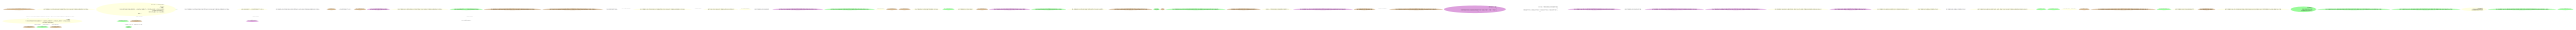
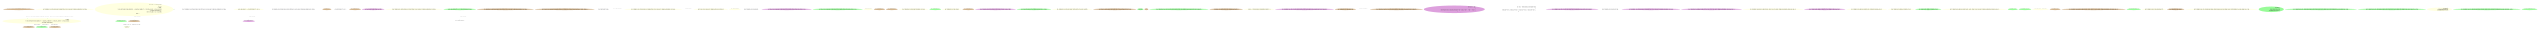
  digraph {
    fontname="Courier Prime"
    node [color=teal fillcolor=lightyellow fontname="Courier Prime" style=filled cluster="lambda expression"]
    edge [color=green fontname="Courier Prime" style=dashed]
    n1 [color=darkgreen fillcolor=tan label="System.Collections.Generic.IEnumerable<CommandLine.Core.Token>" cluster=""]
    n2 [community=0 label="f.IsName()\r\n                            ? f.Text.ToKeyValuePair(tokens.SkipWhile(t => t.Equals(f)).TakeWhile(v => v.IsValue()).Select(x => x.Text).ToArray())\r\n                            : string.Empty.ToKeyValuePair()" prediction=1 span="27-29"]
    n3 [color=darkgreen fillcolor=tan label="Entry lambda expression" span="28-28"]
    n4 [color=darkgreen fillcolor=palegreen label="Entry lambda expression" span="28-28"]
    n5 [color=darkgreen fillcolor=tan label="Entry lambda expression" span="28-28"]
    n6 [color=deeppink fillcolor=palegreen label="CommandLine.Core.Token" cluster=""]
-   n7 [community=0 fillcolor=palegreen label="t.Equals(f)" prediction=2 span="28-28"]
+   n7 [community=0 label="t.Equals(f)" prediction=2 span="28-28"]
    n8 [cluster="CommandLine.Core.KeyValuePairHelper.ForSwitch(System.Collections.Generic.IEnumerable<CommandLine.Core.Token>)" color=deeppink fillcolor=white label="Entry CommandLine.Core.KeyValuePairHelper.ForSwitch(System.Collections.Generic.IEnumerable<CommandLine.Core.Token>)" span="10-10"]
    n9 [cluster="CommandLine.Core.KeyValuePairHelper.ForSwitch(System.Collections.Generic.IEnumerable<CommandLine.Core.Token>)" label="return tokens.Select(t => t.Text.ToKeyValuePair(''true''));" span="13-13"]
    n10 [color=deeppink fillcolor=plum label="Entry lambda expression" span="13-13"]
    n11 [cluster="CommandLine.Core.KeyValuePairHelper.ForSwitch(System.Collections.Generic.IEnumerable<CommandLine.Core.Token>)" fillcolor=white label="Exit CommandLine.Core.KeyValuePairHelper.ForSwitch(System.Collections.Generic.IEnumerable<CommandLine.Core.Token>)" span="10-10"]
    n12 [cluster="Unk.Select" fillcolor=tan label="Entry Unk.Select"]
    n13 [fillcolor=white label="t.Text.ToKeyValuePair(''true'')" span="13-13"]
    n14 [fillcolor=tan label="Exit lambda expression" span="13-13"]
    n15 [cluster="string.ToKeyValuePair(params string[])" fillcolor=plum label="Entry string.ToKeyValuePair(params string[])" span="34-34"]
    n16 [cluster="CommandLine.Core.KeyValuePairHelper.ForScalar(System.Collections.Generic.IEnumerable<CommandLine.Core.Token>)" color=deeppink label="Entry CommandLine.Core.KeyValuePairHelper.ForScalar(System.Collections.Generic.IEnumerable<CommandLine.Core.Token>)" span="16-16"]
    n17 [cluster="CommandLine.Core.KeyValuePairHelper.ForScalar(System.Collections.Generic.IEnumerable<CommandLine.Core.Token>)" color=deeppink fillcolor=palegreen label="return tokens.Pairwise((f, s) => f.Text.ToKeyValuePair(s.Text));" span="19-19"]
    n18 [color=darkgreen fillcolor=white label="Entry lambda expression" span="19-19"]
    n19 [cluster="CommandLine.Core.KeyValuePairHelper.ForScalar(System.Collections.Generic.IEnumerable<CommandLine.Core.Token>)" fillcolor=tan label="Exit CommandLine.Core.KeyValuePairHelper.ForScalar(System.Collections.Generic.IEnumerable<CommandLine.Core.Token>)" span="16-16"]
    n20 [cluster="System.Collections.Generic.IEnumerable<TSource>.Pairwise<TSource, TResult>(System.Func<TSource, TSource, TResult>)" color=darkgreen fillcolor=tan label="Entry System.Collections.Generic.IEnumerable<TSource>.Pairwise<TSource, TResult>(System.Func<TSource, TSource, TResult>)" span="272-272"]
    n21 [color=darkgreen fillcolor=white label="f.Text.ToKeyValuePair(s.Text)" span="19-19"]
    n22 [color=darkgreen fillcolor=white label="Exit lambda expression" span="19-19"]
    n23 [cluster="CommandLine.Core.KeyValuePairHelper.ForSequence(System.Collections.Generic.IEnumerable<CommandLine.Core.Token>)" label="Entry CommandLine.Core.KeyValuePairHelper.ForSequence(System.Collections.Generic.IEnumerable<CommandLine.Core.Token>)" span="22-22"]
    n24 [cluster="CommandLine.Core.KeyValuePairHelper.ForSequence(System.Collections.Generic.IEnumerable<CommandLine.Core.Token>)" color=darkgreen label="Exit CommandLine.Core.KeyValuePairHelper.ForSequence(System.Collections.Generic.IEnumerable<CommandLine.Core.Token>)" span="22-22"]
    n25 [cluster="Unk.Pairwise" color=deeppink fillcolor=white label="Entry Unk.Pairwise"]
    n26 [cluster="System.Collections.Generic.IEnumerable<TSource>.Any<TSource>()" label="Entry System.Collections.Generic.IEnumerable<TSource>.Any<TSource>()" span="0-0"]
    n27 [fillcolor=tan label="Entry lambda expression" span="26-29"]
    n28 [label="Exit lambda expression" span="26-29"]
    n29 [cluster="CommandLine.Core.Token.IsName()" fillcolor=white label="Entry CommandLine.Core.Token.IsName()" span="68-68"]
    n30 [cluster="System.Collections.Generic.IEnumerable<TSource>.SkipWhile<TSource>(System.Func<TSource, bool>)" color=deeppink fillcolor=plum label="Entry System.Collections.Generic.IEnumerable<TSource>.SkipWhile<TSource>(System.Func<TSource, bool>)" span="0-0"]
    n31 [cluster="System.Collections.Generic.IEnumerable<TSource>.TakeWhile<TSource>(System.Func<TSource, bool>)" fillcolor=palegreen label="Entry System.Collections.Generic.IEnumerable<TSource>.TakeWhile<TSource>(System.Func<TSource, bool>)" span="0-0"]
    n32 [cluster="Unk.ToArray" color=darkgreen label="Entry Unk.ToArray"]
    n33 [cluster="Unk.ToKeyValuePair" color=darkgreen fillcolor=tan label="Entry Unk.IEnumerable"]
    n34 [color=deeppink fillcolor=tan label="Exit lambda expression" span="28-28"]
    n35 [cluster="CommandLine.Core.Token.Equals(CommandLine.Core.Token)" color=darkgreen label="Entry CommandLine.Core.Token.Equals(CommandLine.Core.Token)" span="55-55"]
    n36 [color=darkgreen fillcolor=palegreen label="Exit lambda expression" span="28-28"]
    n37 [cluster="CommandLine.Core.Token.IsValue()" color=darkgreen label="Entry CommandLine.Core.Token.IsValue()" span="73-73"]
    n38 [color=darkgreen fillcolor=tan label="Exit lambda expression" span="28-28"]
    n39 [cluster="CommandLine.Core.KeyValuePairHelper.ToKeyValuePair(string, params string[])" color=deeppink fillcolor=plum label="Entry CommandLine.Core.KeyValuePairHelper.ToKeyValuePair(string, params string[])" span="34-34"]
    n40 [cluster="CommandLine.Core.KeyValuePairHelper.ToKeyValuePair(string, params string[])" fillcolor=palegreen label="return new KeyValuePair<string, IEnumerable<string>>(value, values);" span="36-36"]
    n41 [cluster="CommandLine.Core.KeyValuePairHelper.ToKeyValuePair(string, params string[])" color=deeppink label="Exit CommandLine.Core.KeyValuePairHelper.ToKeyValuePair(string, params string[])" span="34-34"]
    n42 [cluster="System.Collections.Generic.KeyValuePair<TKey, TValue>.KeyValuePair(TKey, TValue)" color=deeppink fillcolor=tan label="Entry System.Collections.Generic.KeyValuePair<TKey, TValue>.KeyValuePair(TKey, TValue)" span="0-0"]
    n43 [cluster="CommandLine.Core.KeyValuePairHelper.ForSequence(System.Collections.Generic.IEnumerable<CommandLine.Core.Token>)" community=0 label="return from t in tokens.Pairwise(\r\n                (f, s) =>\r\n                        f.IsName()\r\n                            ? f.Text.ToKeyValuePair(tokens.SkipWhile(t => t.Equals(f)).TakeWhile(v => v.IsValue()).Select(x => x.Text).ToArray())\r\n                            : string.Empty.ToKeyValuePair())\r\n                   where t.Key.Length > 0 && t.Value.Any()\r\n                   select t;" prediction=0 span="25-31"]
    n44 [color=deeppink community=0 fillcolor=palegreen label="v.IsValue()" prediction=3 span="28-28"]
    n45 [color=darkgreen community=0 fillcolor=tan label="x.Text" prediction=4 span="28-28"]
    n46 [cluster="CommandLine.Tests.Unit.Core.KeyValuePairHelperTests.Empty_token_sequence_creates_an_empty_KeyValuePair_sequence()" color=darkgreen file="KeyValuePairHelperTests.cs" fillcolor=palegreen label="Entry CommandLine.Tests.Unit.Core.KeyValuePairHelperTests.Empty_token_sequence_creates_an_empty_KeyValuePair_sequence()" span="12-12"]
    n47 [cluster="CommandLine.Tests.Unit.Core.KeyValuePairHelperTests.Empty_token_sequence_creates_an_empty_KeyValuePair_sequence()" color=deeppink file="KeyValuePairHelperTests.cs" fillcolor=tan label="var expected = new KeyValuePair<string, IEnumerable<string>>[] { }" span="14-14"]
    n48 [cluster="CommandLine.Tests.Unit.Core.KeyValuePairHelperTests.Empty_token_sequence_creates_an_empty_KeyValuePair_sequence()" color=darkgreen file="KeyValuePairHelperTests.cs" label="var result = KeyValuePairHelper.ForSequence(new Token[] { })" span="16-16"]
    n49 [cluster="CommandLine.Tests.Unit.Core.KeyValuePairHelperTests.Empty_token_sequence_creates_an_empty_KeyValuePair_sequence()" file="KeyValuePairHelperTests.cs" fillcolor=plum label="Exit CommandLine.Tests.Unit.Core.KeyValuePairHelperTests.Empty_token_sequence_creates_an_empty_KeyValuePair_sequence()" span="12-12"]
    n50 [cluster="CommandLine.Core.Token.Name(string)" file="KeyValuePairHelperTests.cs" fillcolor=tan label="Entry CommandLine.Core.Token.Name(string)" span="19-19"]
    n51 [cluster="Unk.SequenceEqual" color=darkgreen file="KeyValuePairHelperTests.cs" fillcolor=white label="Entry Unk.SequenceEqual"]
    n52 [cluster="CommandLine.Tests.Unit.Core.KeyValuePairHelperTests.Token_sequence_creates_a_KeyValuePair_sequence()" color=deeppink file="KeyValuePairHelperTests.cs" fillcolor=tan label="Entry CommandLine.Tests.Unit.Core.KeyValuePairHelperTests.Token_sequence_creates_a_KeyValuePair_sequence()" span="22-22"]
    n53 [cluster="CommandLine.Tests.Unit.Core.KeyValuePairHelperTests.Token_sequence_creates_a_KeyValuePair_sequence()" file="KeyValuePairHelperTests.cs" fillcolor=plum label="var expected = new[]\r\n                {\r\n                    new KeyValuePair<string, IEnumerable<string>>(''seq'', new[] {''seq0'', ''seq1'', ''seq2''})\r\n                }" span="24-27"]
    n54 [cluster="CommandLine.Tests.Unit.Core.KeyValuePairHelperTests.Token_sequence_creates_a_KeyValuePair_sequence()" color=deeppink file="KeyValuePairHelperTests.cs" fillcolor=white label="var result = KeyValuePairHelper.ForSequence(new []\r\n                {\r\n                    Token.Name(''seq''), Token.Value(''seq0''), Token.Value(''seq1''), Token.Value(''seq2'') \r\n                })" span="29-32"]
    n55 [cluster="CommandLine.Tests.Unit.Core.KeyValuePairHelperTests.Token_sequence_creates_a_KeyValuePair_sequence()" color=deeppink file="KeyValuePairHelperTests.cs" fillcolor=plum label="Exit CommandLine.Tests.Unit.Core.KeyValuePairHelperTests.Token_sequence_creates_a_KeyValuePair_sequence()" span="22-22"]
    n56 [cluster="CommandLine.Core.Token.Value(string)" file="KeyValuePairHelperTests.cs" fillcolor=white label="Entry CommandLine.Core.Token.Value(string)" span="24-24"]
    n57 [cluster="CommandLine.Core.KeyValuePairHelper.ForSequence(System.Collections.Generic.IEnumerable<CommandLine.Core.Token>)" color=deeppink file="KeyValuePairHelperTests.cs" fillcolor=plum label="Entry CommandLine.Core.KeyValuePairHelper.ForSequence(System.Collections.Generic.IEnumerable<CommandLine.Core.Token>)" span="22-22"]
    n58 [cluster="CommandLine.Text.Example<T>.Example(string, System.Collections.Generic.IEnumerable<CommandLine.UnParserSettings>, T)" file="UnParserExtensions.cs" fillcolor=plum label="Entry CommandLine.Text.Example<T>.Example(string, System.Collections.Generic.IEnumerable<CommandLine.UnParserSettings>, T)" span="22-22"]
    n59 [cluster="CommandLine.Text.Example<T>.Example(string, System.Collections.Generic.IEnumerable<CommandLine.UnParserSettings>, T)" color=darkgreen file="UnParserExtensions.cs" label="Exit CommandLine.Text.Example<T>.Example(string, System.Collections.Generic.IEnumerable<CommandLine.UnParserSettings>, T)" span="22-22"]
    n60 [cluster="CommandLine.Text.Example<T>.Example(string, CommandLine.UnParserSettings, T)" color=darkgreen file="UnParserExtensions.cs" fillcolor=plum label="Entry CommandLine.Text.Example<T>.Example(string, CommandLine.UnParserSettings, T)" span="27-27"]
    n61 [cluster="CommandLine.Text.Example<T>.Example(string, CommandLine.UnParserSettings, T)" color=darkgreen file="UnParserExtensions.cs" label="Exit CommandLine.Text.Example<T>.Example(string, CommandLine.UnParserSettings, T)" span="27-27"]
    n62 [cluster="CommandLine.Text.Example<T>.Example(string, T)" file="UnParserExtensions.cs" label="Entry CommandLine.Text.Example<T>.Example(string, T)" span="32-32"]
-   n63 [cluster="CommandLine.Text.Example<T>.Example(string, T)" color=deeppink file="UnParserExtensions.cs" fillcolor=white label="Exit CommandLine.Text.Example<T>.Example(string, T)" span="32-32"]
+   n63 [cluster="CommandLine.Text.Example<T>.Example(string, T)" color=deeppink file="UnParserExtensions.cs" fillcolor=palegreen label="Exit CommandLine.Text.Example<T>.Example(string, T)" span="32-32"]
    n64 [cluster="CommandLine.Text.Example<T>.Example(string, string, System.Collections.Generic.IEnumerable<CommandLine.UnParserSettings>, T)" color=darkgreen file="UnParserExtensions.cs" label="Entry CommandLine.Text.Example<T>.Example(string, string, System.Collections.Generic.IEnumerable<CommandLine.UnParserSettings>, T)" span="14-14"]
    n65 [cluster="CommandLine.Text.Example<T>.Example(string, string, System.Collections.Generic.IEnumerable<CommandLine.UnParserSettings>, T)" file="UnParserExtensions.cs" fillcolor=palegreen label="this.group = group" span="16-16"]
    n66 [cluster="CommandLine.Text.Example<T>.Example(string, string, System.Collections.Generic.IEnumerable<CommandLine.UnParserSettings>, T)" color=deeppink file="UnParserExtensions.cs" fillcolor=palegreen label="this.helpText = helpText" span="17-17"]
    n67 [cluster="CommandLine.Text.Example<T>.Example(string, string, System.Collections.Generic.IEnumerable<CommandLine.UnParserSettings>, T)" file="UnParserExtensions.cs" label="this.formatStyles = formatStyles" span="18-18"]
    n68 [cluster="CommandLine.Text.Example<T>.Example(string, string, System.Collections.Generic.IEnumerable<CommandLine.UnParserSettings>, T)" color=deeppink file="UnParserExtensions.cs" fillcolor=tan label="this.sample = sample" span="19-19"]
    n69 [cluster="CommandLine.Text.Example<T>.Example(string, string, System.Collections.Generic.IEnumerable<CommandLine.UnParserSettings>, T)" file="UnParserExtensions.cs" fillcolor=tan label="Exit CommandLine.Text.Example<T>.Example(string, string, System.Collections.Generic.IEnumerable<CommandLine.UnParserSettings>, T)" span="14-14"]
    n70 [file="UnParserExtensions.cs" fillcolor=palegreen label="CommandLine.Text.Example<T>" cluster=""]
    n71 [cluster="CommandLine.Parser.FormatCommandLine<T>(T)" file="UnParserExtensionsTests.cs" label="Entry CommandLine.Parser.FormatCommandLine<T>(T)" span="24-24"]
    n72 [cluster="CommandLine.Parser.Parser()" file="UnParserExtensionsTests.cs" fillcolor=tan label="Entry CommandLine.Parser.Parser()" span="26-26"]
    n73 [cluster="CommandLine.Tests.Unit.UnParserExtensionsTests.UnParsing_instance_returns_command_line_for_verbs(CommandLine.Tests.Fakes.AddOptions, string)" color=deeppink file="UnParserExtensionsTests.cs" label="Entry CommandLine.Tests.Unit.UnParserExtensionsTests.UnParsing_instance_returns_command_line_for_verbs(CommandLine.Tests.Fakes.AddOptions, string)" span="30-30"]
    n74 [cluster="CommandLine.Tests.Unit.UnParserExtensionsTests.UnParsing_instance_returns_command_line_for_verbs(CommandLine.Tests.Fakes.AddOptions, string)" color=darkgreen file="UnParserExtensionsTests.cs" fillcolor=palegreen label="new Parser()\r\n                .FormatCommandLine(options)\r\n                .ShouldBeEquivalentTo(result)" span="32-34"]
    n75 [cluster="CommandLine.Tests.Unit.UnParserExtensionsTests.UnParsing_instance_returns_command_line_for_verbs(CommandLine.Tests.Fakes.AddOptions, string)" color=deeppink file="UnParserExtensionsTests.cs" fillcolor=palegreen label="Exit CommandLine.Tests.Unit.UnParserExtensionsTests.UnParsing_instance_returns_command_line_for_verbs(CommandLine.Tests.Fakes.AddOptions, string)" span="30-30"]
    n76 [cluster="CommandLine.Tests.Unit.UnParserExtensionsTests.UnParsing_instance_returns_command_line(CommandLine.Tests.Fakes.FakeOptions, string)" color=deeppink file="UnParserExtensionsTests.cs" fillcolor=palegreen label="Entry CommandLine.Tests.Unit.UnParserExtensionsTests.UnParsing_instance_returns_command_line(CommandLine.Tests.Fakes.FakeOptions, string)" span="21-21"]
    n77 [cluster="CommandLine.Tests.Unit.UnParserExtensionsTests.UnParsing_instance_returns_command_line(CommandLine.Tests.Fakes.FakeOptions, string)" color=deeppink file="UnParserExtensionsTests.cs" label="new Parser()\r                .FormatCommandLine(options)\r                .ShouldBeEquivalentTo(result)" span="23-25"]
    n78 [cluster="CommandLine.Tests.Unit.UnParserExtensionsTests.UnParsing_instance_returns_command_line(CommandLine.Tests.Fakes.FakeOptions, string)" color=darkgreen file="UnParserExtensionsTests.cs" fillcolor=palegreen label="Exit CommandLine.Tests.Unit.UnParserExtensionsTests.UnParsing_instance_returns_command_line(CommandLine.Tests.Fakes.FakeOptions, string)" span="21-21"]
    n79 [cluster="Unk.ShouldBeEquivalentTo" color=deeppink file="UnParserExtensionsTests.cs" fillcolor=palegreen label="Entry Unk.ShouldBeEquivalentTo"]
    n1 -> n2 [label="System.Collections.Generic.IEnumerable<CommandLine.Core.Token>"]
    n2 -> n3 [label="lambda expression"]
    n2 -> n4 [label="lambda expression"]
    n2 -> n5 [label="lambda expression"]
    n6 -> n7 [label="CommandLine.Core.Core"]
    n9 -> n10 [color=darkseagreen4 label="lambda expression"]
    n17 -> n18 [color=darkseagreen4 label="lambda expression"]
    n23 -> n2 [label="System.Collections.Generic.IEnumerable<CommandLine.Core.Token>"]
    n27 -> n7 [label="CommandLine.Core.Token"]
    n43 -> n27 [label="lambda expression"]
    n43 -> n43 [label=t]
  }
